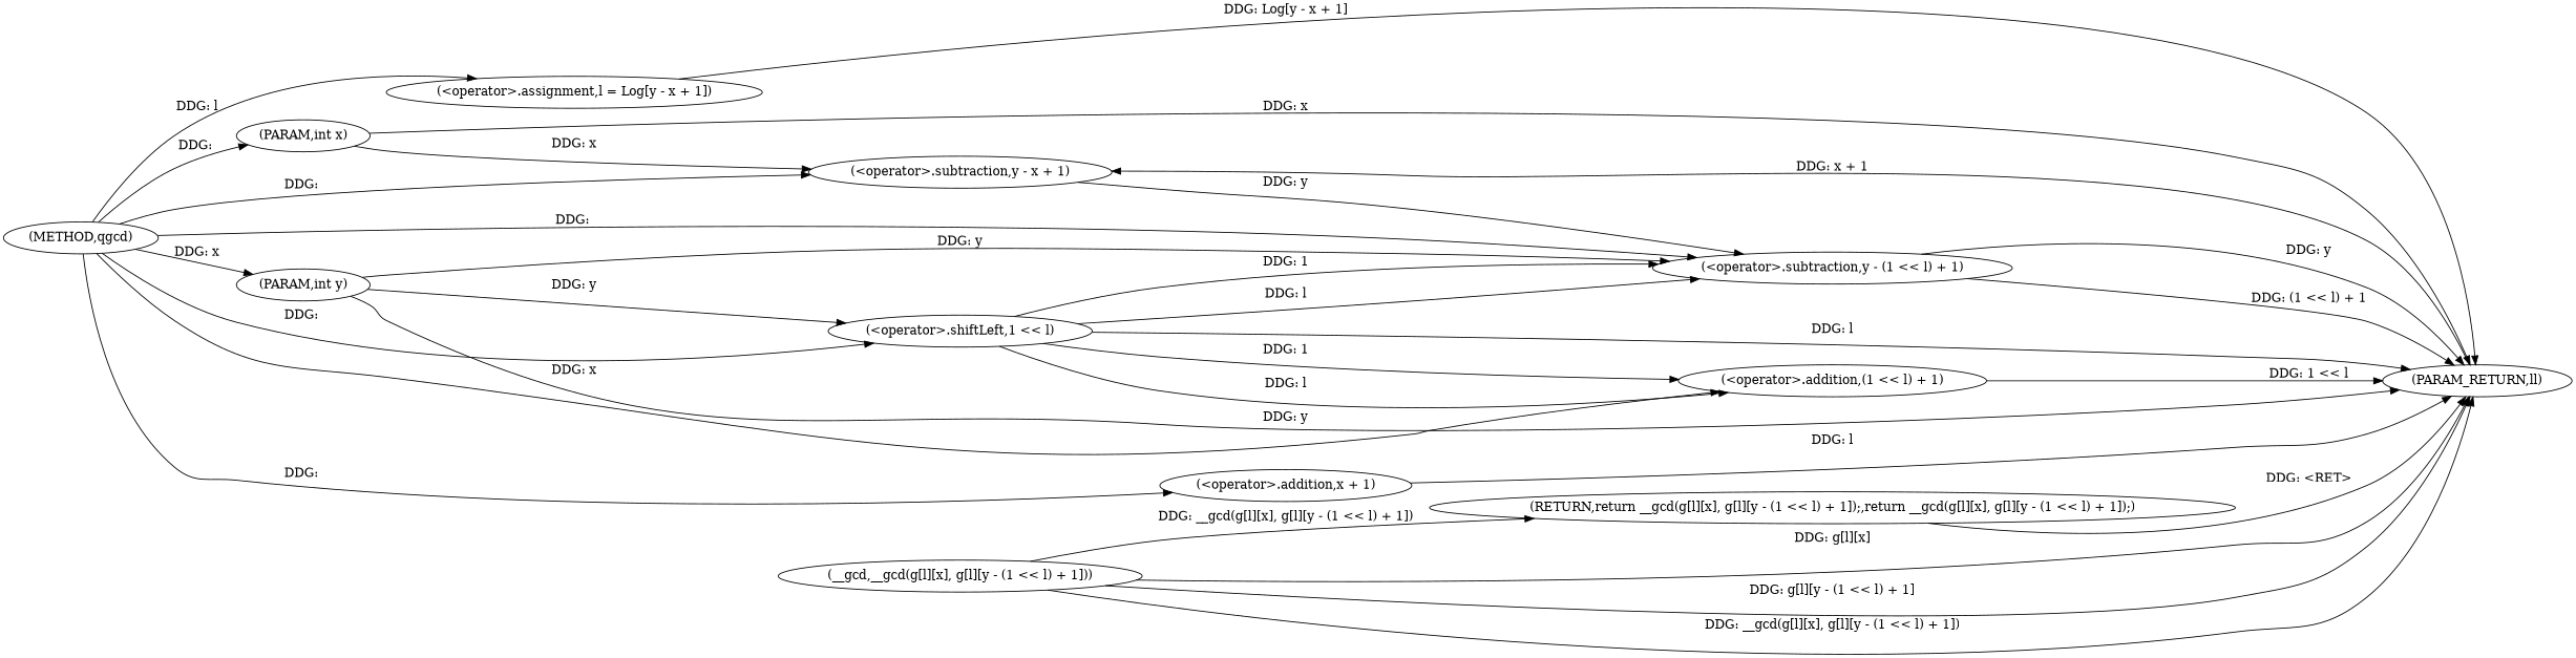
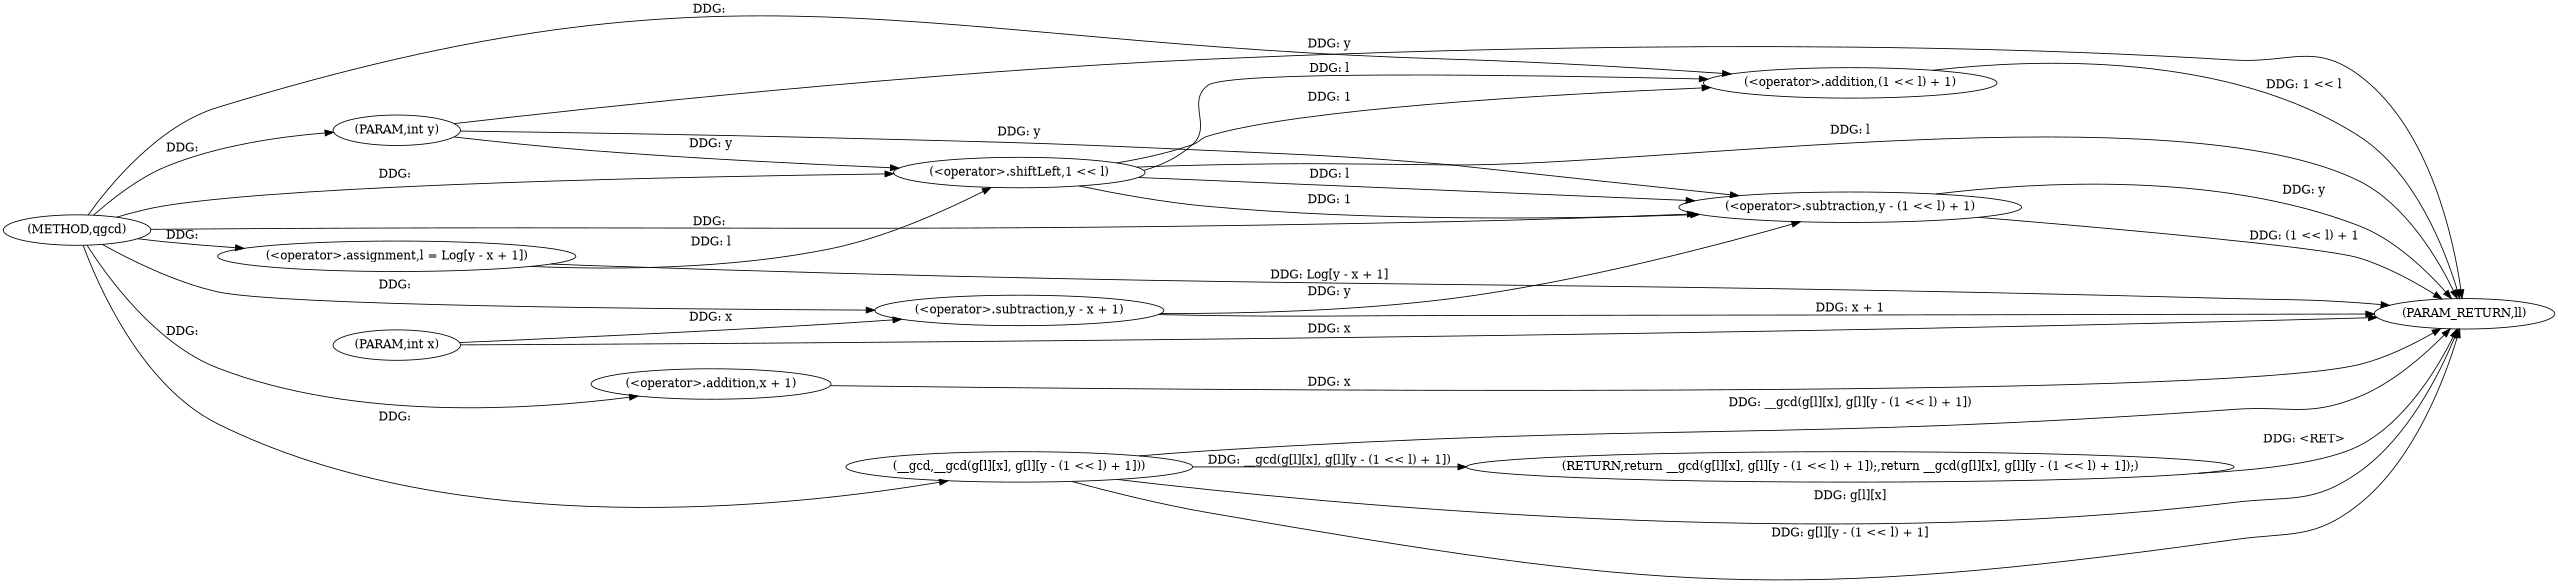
  digraph {
    rankdir=LR
    n1 [label="(METHOD,qgcd)"]
    n2 [label="(PARAM,int x)"]
    n3 [label="(PARAM,int y)"]
    n4 [label="(<operator>.assignment,l = Log[y - x + 1])"]
    n5 [label="(<operator>.subtraction,y - x + 1)"]
    n6 [label="(<operator>.addition,x + 1)"]
    n7 [label="(<operator>.subtraction,y - (1 << l) + 1)"]
    n8 [label="(<operator>.addition,(1 << l) + 1)"]
    n9 [label="(<operator>.shiftLeft,1 << l)"]
    n10 [label="(PARAM_RETURN,ll)"]
    n11 [label="(RETURN,return __gcd(g[l][x], g[l][y - (1 << l) + 1]);,return __gcd(g[l][x], g[l][y - (1 << l) + 1]);)"]
    n12 [label="(__gcd,__gcd(g[l][x], g[l][y - (1 << l) + 1]))"]
-   n1 -> n2 [label="DDG: "]
-   n1 -> n3 [label="DDG: x"]
-   n1 -> n4 [label="DDG: l"]
+   n1 -> n12 [label="DDG: "]
+   n1 -> n3 [label="DDG: "]
+   n1 -> n4 [label="DDG: "]
    n1 -> n5 [label="DDG: "]
    n1 -> n6 [label="DDG: "]
    n1 -> n7 [label="DDG: "]
-   n1 -> n8 [label="DDG: x"]
+   n1 -> n8 [label="DDG: "]
    n1 -> n9 [label="DDG: "]
    n2 -> n5 [label="DDG: x"]
    n2 -> n10 [label="DDG: x"]
    n3 -> n7 [label="DDG: y"]
    n3 -> n9 [label="DDG: y"]
    n3 -> n10 [label="DDG: y"]
+   n4 -> n9 [label="DDG: l"]
    n4 -> n10 [label="DDG: Log[y - x + 1]"]
    n5 -> n7 [label="DDG: y"]
-   n10 -> n5 [label="DDG: x + 1"]
-   n6 -> n10 [label="DDG: l"]
+   n5 -> n10 [label="DDG: x + 1"]
+   n6 -> n10 [label="DDG: x"]
    n7 -> n10 [label="DDG: y"]
    n7 -> n10 [label="DDG: (1 << l) + 1"]
    n8 -> n10 [label="DDG: 1 << l"]
    n9 -> n7 [label="DDG: l"]
    n9 -> n7 [label="DDG: 1"]
    n9 -> n8 [label="DDG: l"]
    n9 -> n8 [label="DDG: 1"]
    n9 -> n10 [label="DDG: l"]
    n11 -> n10 [label="DDG: <RET>"]
    n12 -> n10 [label="DDG: g[l][x]"]
    n12 -> n10 [label="DDG: g[l][y - (1 << l) + 1]"]
    n12 -> n10 [label="DDG: __gcd(g[l][x], g[l][y - (1 << l) + 1])"]
    n12 -> n11 [label="DDG: __gcd(g[l][x], g[l][y - (1 << l) + 1])"]
  }
